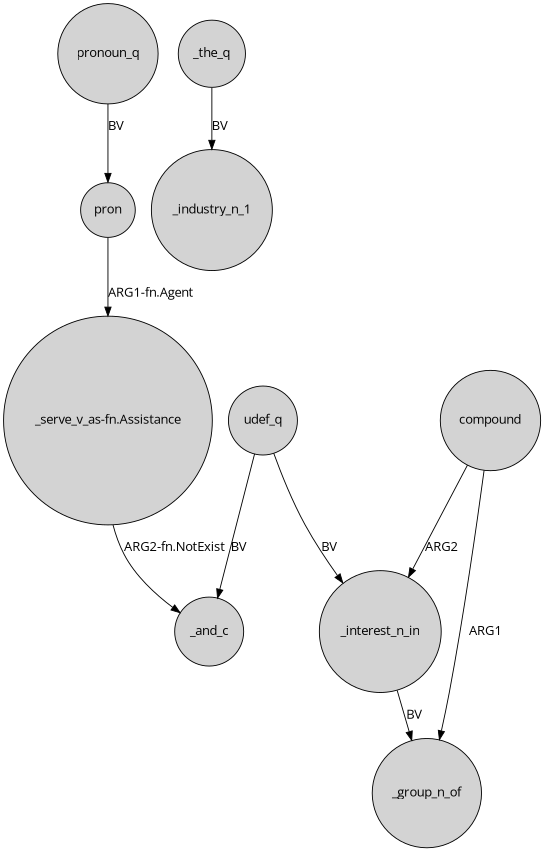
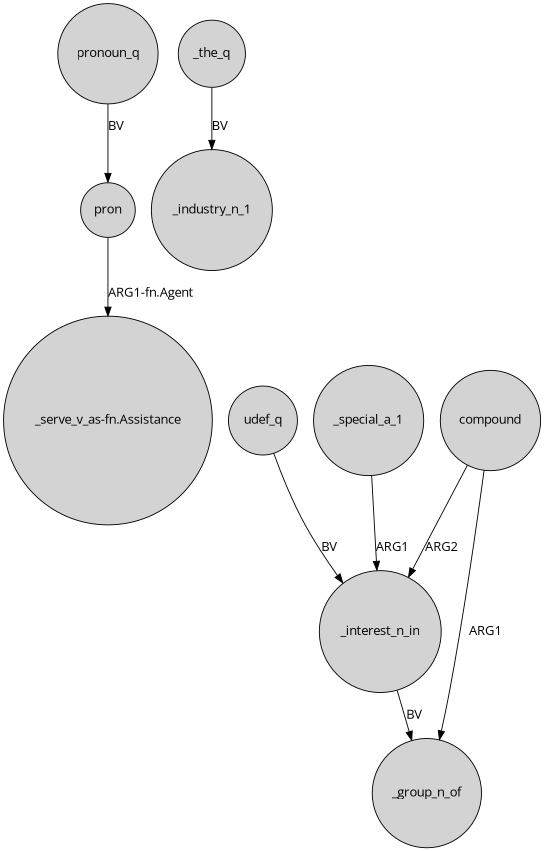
  digraph {
    fontname="Open Sans"
    node [fontname="Open Sans" shape=circle style=filled]
    edge [fontname="Open Sans"]
    "_serve_v_as-fn.Assistance"
-   _and_c
    pron
    udef_q
    _interest_n_in
    _group_n_of
+   _special_a_1
    _the_q
    _industry_n_1
    compound
    pronoun_q
-   "_serve_v_as-fn.Assistance" -> _and_c [label="ARG2-fn.NotExist"]
    pron -> "_serve_v_as-fn.Assistance" [label="ARG1-fn.Agent"]
-   udef_q -> _and_c [label=BV]
    udef_q -> _interest_n_in [label=BV]
    _interest_n_in -> _group_n_of [label=BV]
+   _special_a_1 -> _interest_n_in [label=ARG1]
    _the_q -> _industry_n_1 [label=BV]
    compound -> _interest_n_in [label=ARG2]
    compound -> _group_n_of [label=ARG1]
    pronoun_q -> pron [label=BV]
  }
